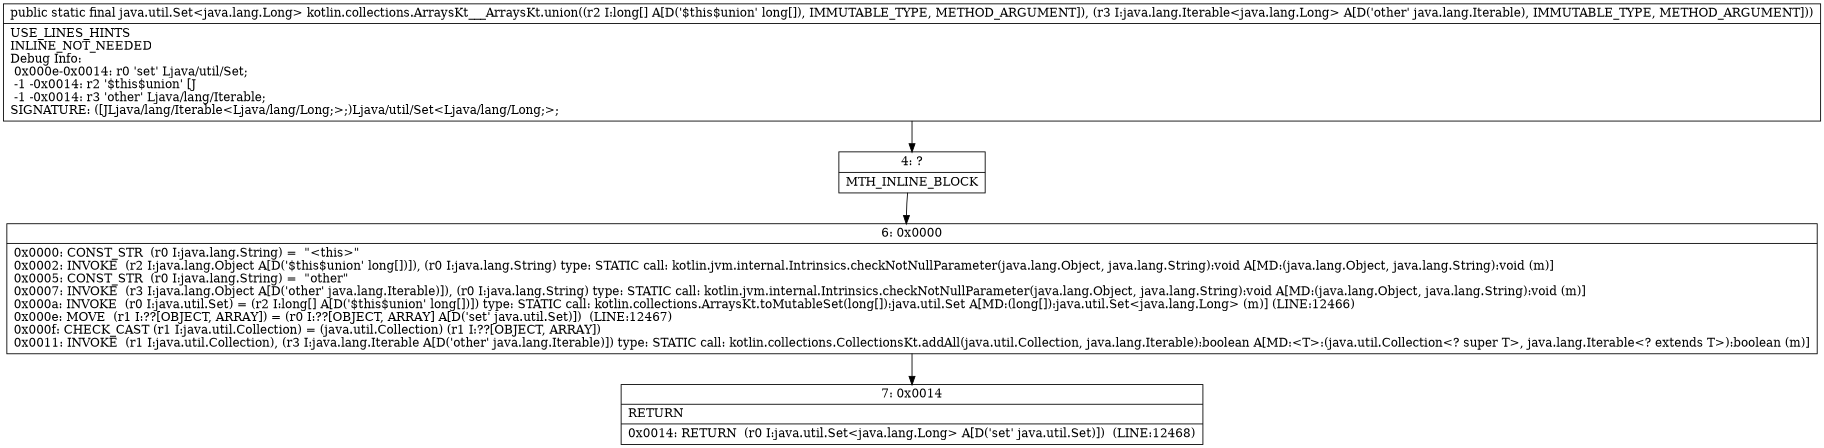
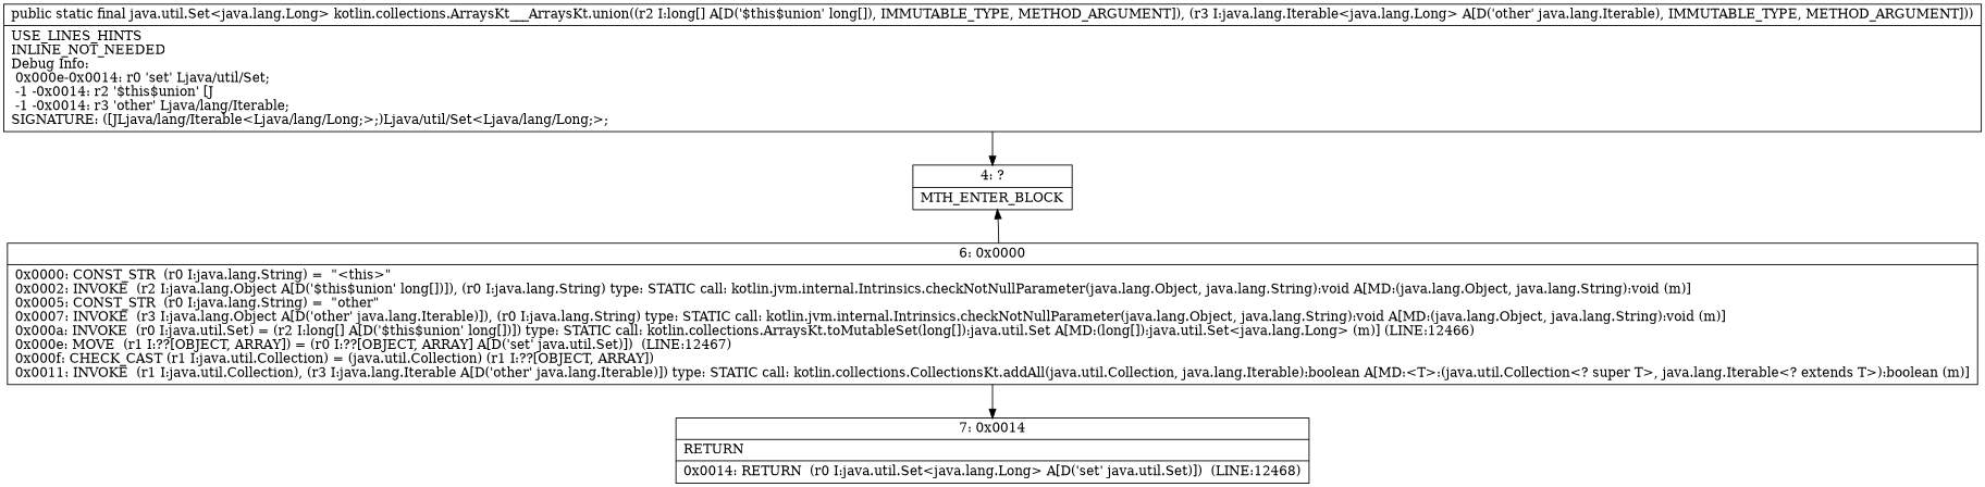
  digraph {
    node [shape=record]
-   n1 [label="{4\:\ ?|MTH_INLINE_BLOCK\l}"]
+   n1 [label="{4\:\ ?|MTH_ENTER_BLOCK\l}"]
    n2 [label="{6\:\ 0x0000|0x0000: CONST_STR  (r0 I:java.lang.String) =  \"\<this\>\" \l0x0002: INVOKE  (r2 I:java.lang.Object A[D('$this$union' long[])]), (r0 I:java.lang.String) type: STATIC call: kotlin.jvm.internal.Intrinsics.checkNotNullParameter(java.lang.Object, java.lang.String):void A[MD:(java.lang.Object, java.lang.String):void (m)]\l0x0005: CONST_STR  (r0 I:java.lang.String) =  \"other\" \l0x0007: INVOKE  (r3 I:java.lang.Object A[D('other' java.lang.Iterable)]), (r0 I:java.lang.String) type: STATIC call: kotlin.jvm.internal.Intrinsics.checkNotNullParameter(java.lang.Object, java.lang.String):void A[MD:(java.lang.Object, java.lang.String):void (m)]\l0x000a: INVOKE  (r0 I:java.util.Set) = (r2 I:long[] A[D('$this$union' long[])]) type: STATIC call: kotlin.collections.ArraysKt.toMutableSet(long[]):java.util.Set A[MD:(long[]):java.util.Set\<java.lang.Long\> (m)] (LINE:12466)\l0x000e: MOVE  (r1 I:??[OBJECT, ARRAY]) = (r0 I:??[OBJECT, ARRAY] A[D('set' java.util.Set)])  (LINE:12467)\l0x000f: CHECK_CAST (r1 I:java.util.Collection) = (java.util.Collection) (r1 I:??[OBJECT, ARRAY]) \l0x0011: INVOKE  (r1 I:java.util.Collection), (r3 I:java.lang.Iterable A[D('other' java.lang.Iterable)]) type: STATIC call: kotlin.collections.CollectionsKt.addAll(java.util.Collection, java.lang.Iterable):boolean A[MD:\<T\>:(java.util.Collection\<? super T\>, java.lang.Iterable\<? extends T\>):boolean (m)]\l}"]
    n3 [label="{7\:\ 0x0014|RETURN\l|0x0014: RETURN  (r0 I:java.util.Set\<java.lang.Long\> A[D('set' java.util.Set)])  (LINE:12468)\l}"]
    n4 [label="{public static final java.util.Set\<java.lang.Long\> kotlin.collections.ArraysKt___ArraysKt.union((r2 I:long[] A[D('$this$union' long[]), IMMUTABLE_TYPE, METHOD_ARGUMENT]), (r3 I:java.lang.Iterable\<java.lang.Long\> A[D('other' java.lang.Iterable), IMMUTABLE_TYPE, METHOD_ARGUMENT]))  | USE_LINES_HINTS\lINLINE_NOT_NEEDED\lDebug Info:\l  0x000e\-0x0014: r0 'set' Ljava\/util\/Set;\l  \-1 \-0x0014: r2 '$this$union' [J\l  \-1 \-0x0014: r3 'other' Ljava\/lang\/Iterable;\lSIGNATURE: ([JLjava\/lang\/Iterable\<Ljava\/lang\/Long;\>;)Ljava\/util\/Set\<Ljava\/lang\/Long;\>;\l}"]
-   n1 -> n2
+   n2 -> n1
    n2 -> n3
    n4 -> n1
  }
